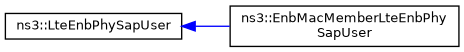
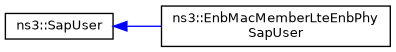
  digraph {
    rankdir=LR
    node [color=black fillcolor=white fontname=Helvetica fontsize=10 shape=record style=filled]
-   n1 [height=0.2 label="ns3::LteEnbPhySapUser" width=0.4]
+   n1 [height=0.2 label="ns3::SapUser" width=0.4]
    n2 [height=0.2 label="ns3::EnbMacMemberLteEnbPhy\lSapUser" width=0.4]
    n1 -> n2 [color=blue dir=back fontname=Helvetica fontsize=10 labelfontname=Helvetica labelfontsize=10 style=solid]
  }
